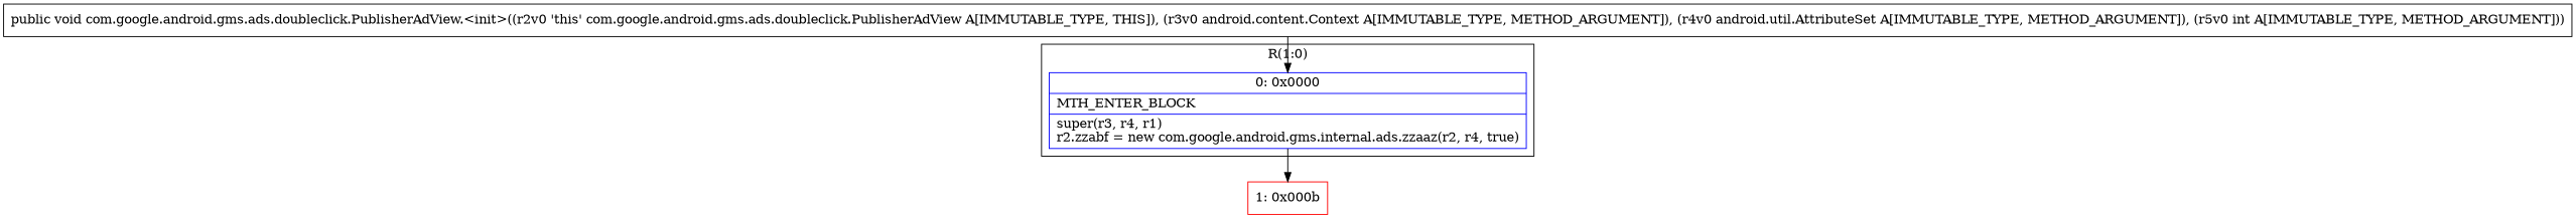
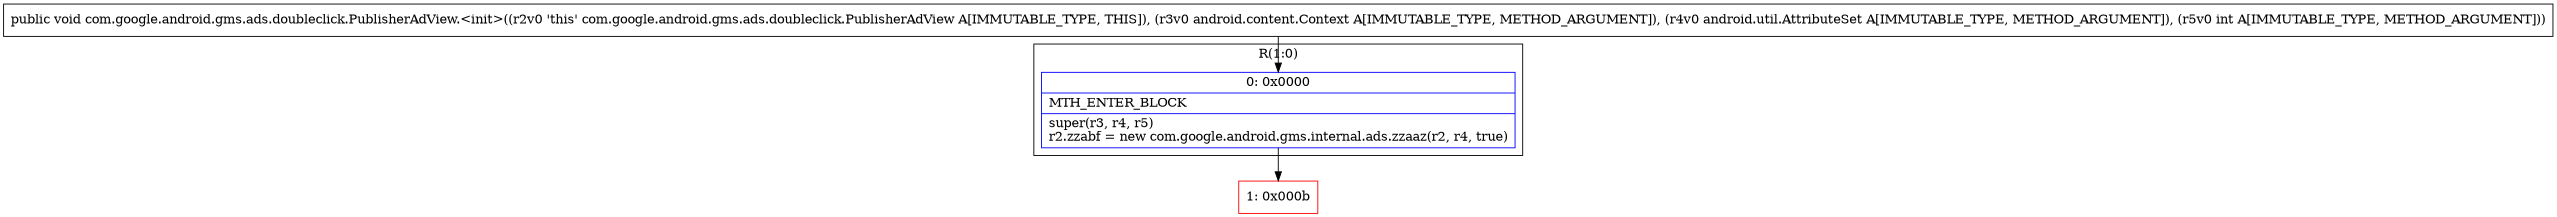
  digraph {
    node [shape=record]
-   n1 [color=blue label="{0\:\ 0x0000|MTH_ENTER_BLOCK\l|super(r3, r4, r1)\lr2.zzabf = new com.google.android.gms.internal.ads.zzaaz(r2, r4, true)\l}"]
+   n1 [color=blue label="{0\:\ 0x0000|MTH_ENTER_BLOCK\l|super(r3, r4, r5)\lr2.zzabf = new com.google.android.gms.internal.ads.zzaaz(r2, r4, true)\l}"]
    n2 [color=red label="{1\:\ 0x000b}"]
    n3 [label="{public void com.google.android.gms.ads.doubleclick.PublisherAdView.\<init\>((r2v0 'this' com.google.android.gms.ads.doubleclick.PublisherAdView A[IMMUTABLE_TYPE, THIS]), (r3v0 android.content.Context A[IMMUTABLE_TYPE, METHOD_ARGUMENT]), (r4v0 android.util.AttributeSet A[IMMUTABLE_TYPE, METHOD_ARGUMENT]), (r5v0 int A[IMMUTABLE_TYPE, METHOD_ARGUMENT])) }"]
    subgraph cluster_1 {
      label="R(1:0)"
      n1
    }
    n1 -> n2
    n3 -> n1
  }
